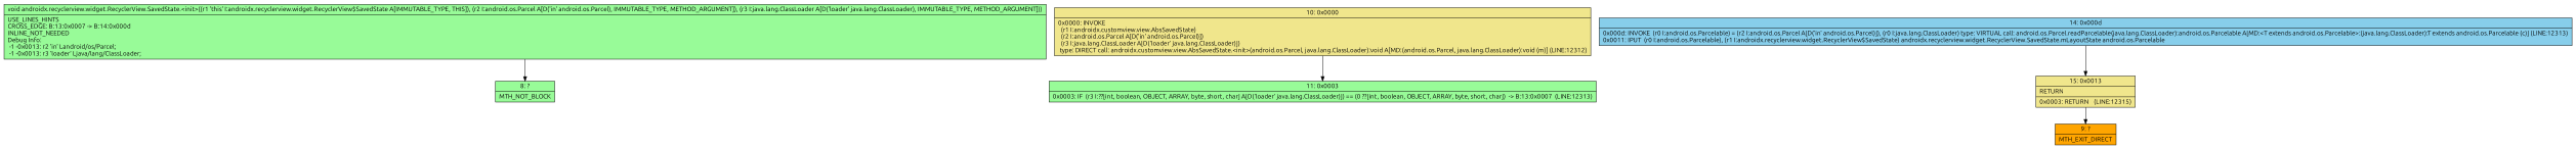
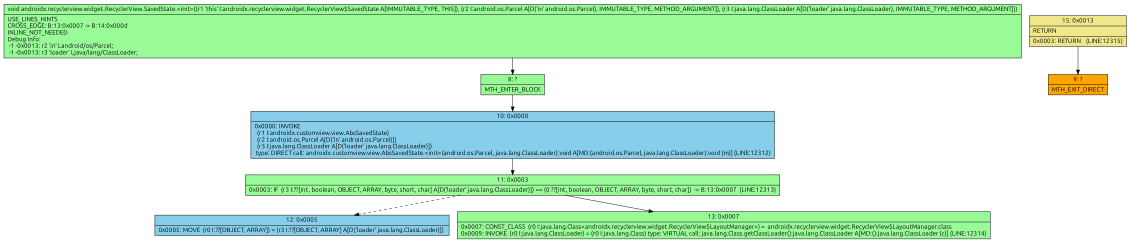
  digraph {
    fontname=Ubuntu
    node [fillcolor=palegreen fontname=Ubuntu shape=record style=filled]
    edge [fontname=Ubuntu]
-   n1 [label="{8\:\ ?|MTH_NOT_BLOCK\l}"]
-   n2 [fillcolor=khaki label="{10\:\ 0x0000|0x0000: INVOKE  \l  (r1 I:androidx.customview.view.AbsSavedState)\l  (r2 I:android.os.Parcel A[D('in' android.os.Parcel)])\l  (r3 I:java.lang.ClassLoader A[D('loader' java.lang.ClassLoader)])\l type: DIRECT call: androidx.customview.view.AbsSavedState.\<init\>(android.os.Parcel, java.lang.ClassLoader):void A[MD:(android.os.Parcel, java.lang.ClassLoader):void (m)] (LINE:12312)\l}"]
+   n1 [label="{8\:\ ?|MTH_ENTER_BLOCK\l}"]
+   n2 [fillcolor=skyblue label="{10\:\ 0x0000|0x0000: INVOKE  \l  (r1 I:androidx.customview.view.AbsSavedState)\l  (r2 I:android.os.Parcel A[D('in' android.os.Parcel)])\l  (r3 I:java.lang.ClassLoader A[D('loader' java.lang.ClassLoader)])\l type: DIRECT call: androidx.customview.view.AbsSavedState.\<init\>(android.os.Parcel, java.lang.ClassLoader):void A[MD:(android.os.Parcel, java.lang.ClassLoader):void (m)] (LINE:12312)\l}"]
    n3 [label="{11\:\ 0x0003|0x0003: IF  (r3 I:??[int, boolean, OBJECT, ARRAY, byte, short, char] A[D('loader' java.lang.ClassLoader)]) == (0 ??[int, boolean, OBJECT, ARRAY, byte, short, char])  \-\> B:13:0x0007  (LINE:12313)\l}"]
-   n6 [fillcolor=skyblue label="{14\:\ 0x000d|0x000d: INVOKE  (r0 I:android.os.Parcelable) = (r2 I:android.os.Parcel A[D('in' android.os.Parcel)]), (r0 I:java.lang.ClassLoader) type: VIRTUAL call: android.os.Parcel.readParcelable(java.lang.ClassLoader):android.os.Parcelable A[MD:\<T extends android.os.Parcelable\>:(java.lang.ClassLoader):T extends android.os.Parcelable (c)] (LINE:12313)\l0x0011: IPUT  (r0 I:android.os.Parcelable), (r1 I:androidx.recyclerview.widget.RecyclerView$SavedState) androidx.recyclerview.widget.RecyclerView.SavedState.mLayoutState android.os.Parcelable \l}"]
+   n4 [fillcolor=skyblue label="{12\:\ 0x0005|0x0005: MOVE  (r0 I:??[OBJECT, ARRAY]) = (r3 I:??[OBJECT, ARRAY] A[D('loader' java.lang.ClassLoader)]) \l}"]
+   n5 [label="{13\:\ 0x0007|0x0007: CONST_CLASS  (r0 I:java.lang.Class\<androidx.recyclerview.widget.RecyclerView$LayoutManager\>) =  androidx.recyclerview.widget.RecyclerView$LayoutManager.class \l0x0009: INVOKE  (r0 I:java.lang.ClassLoader) = (r0 I:java.lang.Class) type: VIRTUAL call: java.lang.Class.getClassLoader():java.lang.ClassLoader A[MD:():java.lang.ClassLoader (c)] (LINE:12314)\l}"]
    n7 [fillcolor=khaki label="{15\:\ 0x0013|RETURN\l|0x0003: RETURN    (LINE:12315)\l}"]
    n8 [fillcolor=orange label="{9\:\ ?|MTH_EXIT_DIRECT\l}"]
    n9 [label="{void androidx.recyclerview.widget.RecyclerView.SavedState.\<init\>((r1 'this' I:androidx.recyclerview.widget.RecyclerView$SavedState A[IMMUTABLE_TYPE, THIS]), (r2 I:android.os.Parcel A[D('in' android.os.Parcel), IMMUTABLE_TYPE, METHOD_ARGUMENT]), (r3 I:java.lang.ClassLoader A[D('loader' java.lang.ClassLoader), IMMUTABLE_TYPE, METHOD_ARGUMENT]))  | USE_LINES_HINTS\lCROSS_EDGE: B:13:0x0007 \-\> B:14:0x000d\lINLINE_NOT_NEEDED\lDebug Info:\l  \-1 \-0x0013: r2 'in' Landroid\/os\/Parcel;\l  \-1 \-0x0013: r3 'loader' Ljava\/lang\/ClassLoader;\l}"]
+   n1 -> n2
    n2 -> n3
-   n6 -> n7
+   n3 -> n4 [style=dashed]
+   n3 -> n5
    n7 -> n8
    n9 -> n1
  }
